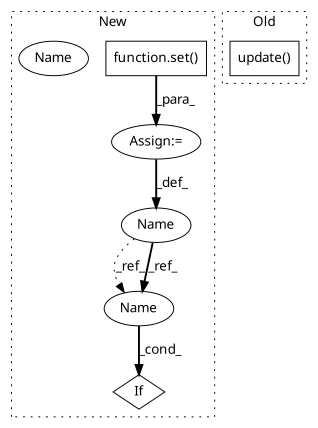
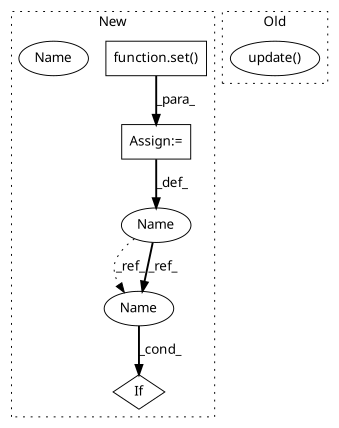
  digraph {
    fontname="Noto Sans"
    node [a=87 fontname="Noto Sans" l=24 s=5729 shape=box]
    edge [fontname="Noto Sans" style=bold]
    n1 [a=75 l="4,1" label="function.set()" s="5682,5706"]
-   n2 [a=68 l=3 label="Assign:=" s=5628 shape=ellipse]
+   n2 [a=68 l=3 label="Assign:=" s=5628]
    n3 [a=96 l=3 label=If s=5726 shape=diamond]
    n4 [label=Name shape=ellipse]
    n5 [label=Name s=5604 shape=ellipse]
    n6 [label=Name shape=ellipse]
-   n7 [a=75 l="49,18" label="update()" s="4519,4605"]
+   n7 [a=75 l="49,18" label="update()" s="4519,4605" shape=ellipse]
    subgraph cluster_1 {
      label=New
      style=dotted
      n1
      n2
      n3
      n4
      n5
      n6
    }
    subgraph cluster_2 {
      label=Old
      style=dotted
      n7
    }
    n1 -> n2 [label=_para_]
    n2 -> n5 [label=_def_]
    n5 -> n6 [label=_ref_ style=dotted]
    n5 -> n6 [label=_ref_]
    n6 -> n3 [label=_cond_]
  }
